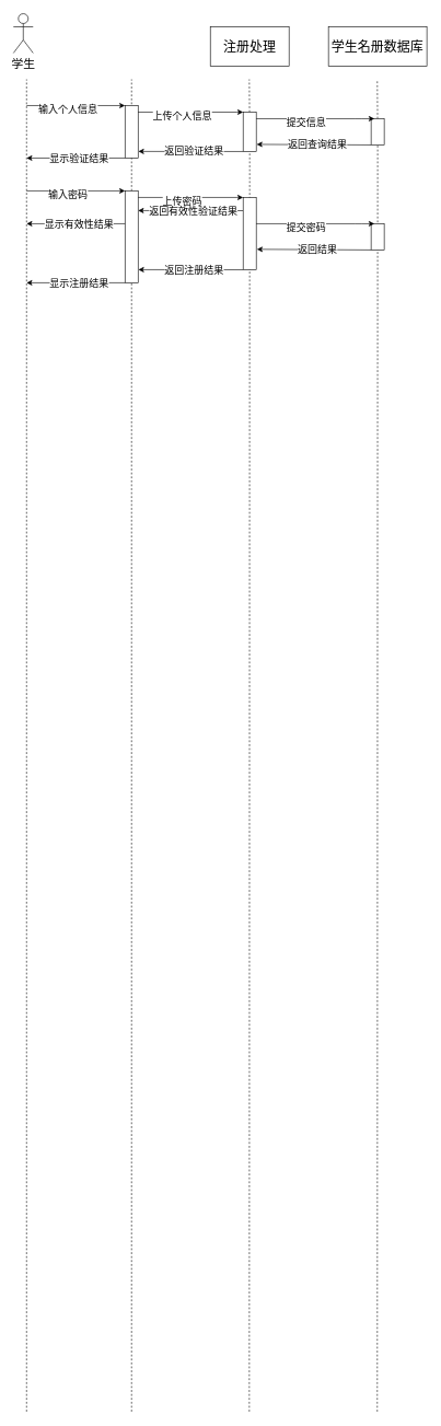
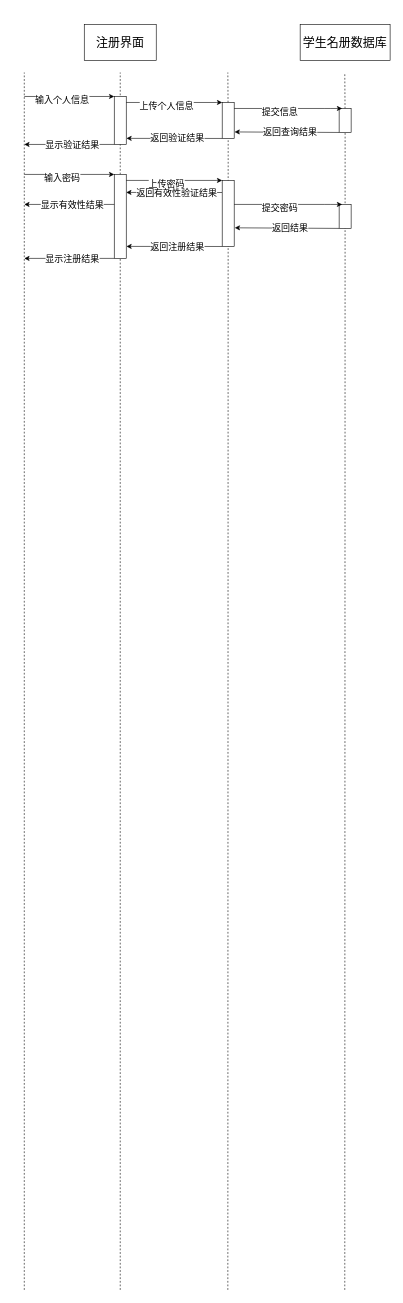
  <mxCell id="0" />
  <mxCell id="1" parent="0" />
  <mxCell id="2" value="" style="endArrow=none;html=1;rounded=0;dashed=1;" edge="1" parent="1"><mxGeometry width="50" height="50" relative="1" as="geometry"><mxPoint x="40" y="2150" as="sourcePoint" /><mxPoint x="40" y="120" as="targetPoint" /></mxGeometry></mxCell>
- <mxCell id="3" value="学生" style="shape=umlActor;verticalLabelPosition=bottom;verticalAlign=top;html=1;outlineConnect=0;fontSize=18;" vertex="1" parent="1"><mxGeometry x="20" y="20" width="30" height="60" as="geometry" /></mxCell>
  <mxCell id="4" value="" style="endArrow=none;html=1;rounded=0;dashed=1;" edge="1" parent="1"><mxGeometry width="50" height="50" relative="1" as="geometry"><mxPoint x="200" y="2150" as="sourcePoint" /><mxPoint x="200" y="120" as="targetPoint" /></mxGeometry></mxCell>
- <mxCell id="6" value="&lt;font style=&quot;font-size: 20px;&quot;&gt;注册处理&lt;/font&gt;" style="rounded=0;whiteSpace=wrap;html=1;" vertex="1" parent="1"><mxGeometry x="320" y="40" width="120" height="60" as="geometry" /></mxCell>
+ <mxCell id="5" value="&lt;font style=&quot;font-size: 20px;&quot;&gt;注册界面&lt;/font&gt;" style="rounded=0;whiteSpace=wrap;html=1;" vertex="1" parent="1"><mxGeometry x="140" y="40" width="120" height="60" as="geometry" /></mxCell>
  <mxCell id="7" value="" style="endArrow=none;html=1;rounded=0;dashed=1;" edge="1" parent="1" source="16"><mxGeometry width="50" height="50" relative="1" as="geometry"><mxPoint x="379.41" y="2150" as="sourcePoint" /><mxPoint x="379.41" y="120" as="targetPoint" /></mxGeometry></mxCell>
  <mxCell id="8" value="&lt;font style=&quot;font-size: 20px;&quot;&gt;学生名册数据库&lt;/font&gt;" style="rounded=0;whiteSpace=wrap;html=1;" vertex="1" parent="1"><mxGeometry x="500" y="40" width="150" height="60" as="geometry" /></mxCell>
  <mxCell id="9" value="" style="endArrow=none;html=1;rounded=0;dashed=1;" edge="1" parent="1" source="18"><mxGeometry width="50" height="50" relative="1" as="geometry"><mxPoint x="574.41" y="2150" as="sourcePoint" /><mxPoint x="574.41" y="120" as="targetPoint" /></mxGeometry></mxCell>
  <mxCell id="10" value="" style="rounded=0;whiteSpace=wrap;html=1;" vertex="1" parent="1"><mxGeometry x="190" y="160" width="20" height="80" as="geometry" /></mxCell>
  <mxCell id="11" value="" style="endArrow=classic;html=1;rounded=0;" edge="1" parent="1"><mxGeometry width="50" height="50" relative="1" as="geometry"><mxPoint x="40" y="160" as="sourcePoint" /><mxPoint x="190" y="160" as="targetPoint" /><Array as="points"><mxPoint x="190" y="160" /></Array></mxGeometry></mxCell>
  <mxCell id="12" value="&lt;font style=&quot;font-size: 15px;&quot;&gt;输入个人信息&lt;/font&gt;" style="edgeLabel;html=1;align=center;verticalAlign=middle;resizable=0;points=[];" vertex="1" connectable="0" parent="11"><mxGeometry x="-0.169" y="-4" relative="1" as="geometry"><mxPoint as="offset" /></mxGeometry></mxCell>
  <mxCell id="13" value="" style="endArrow=classic;html=1;rounded=0;entryX=0;entryY=0;entryDx=0;entryDy=0;" edge="1" parent="1" target="16"><mxGeometry width="50" height="50" relative="1" as="geometry"><mxPoint x="210" y="170" as="sourcePoint" /><mxPoint x="360" y="170" as="targetPoint" /><Array as="points"><mxPoint x="360" y="170" /><mxPoint x="370" y="170" /></Array></mxGeometry></mxCell>
  <mxCell id="14" value="&lt;font style=&quot;font-size: 15px;&quot;&gt;上传个人信息&lt;/font&gt;" style="edgeLabel;html=1;align=center;verticalAlign=middle;resizable=0;points=[];" vertex="1" connectable="0" parent="13"><mxGeometry x="-0.169" y="-4" relative="1" as="geometry"><mxPoint as="offset" /></mxGeometry></mxCell>
  <mxCell id="15" value="" style="endArrow=none;html=1;rounded=0;dashed=1;" edge="1" parent="1" target="16"><mxGeometry width="50" height="50" relative="1" as="geometry"><mxPoint x="379.41" y="2150" as="sourcePoint" /><mxPoint x="379.41" y="120" as="targetPoint" /></mxGeometry></mxCell>
  <mxCell id="16" value="" style="rounded=0;whiteSpace=wrap;html=1;" vertex="1" parent="1"><mxGeometry x="370" y="170" width="20" height="60" as="geometry" /></mxCell>
  <mxCell id="17" value="" style="endArrow=none;html=1;rounded=0;dashed=1;" edge="1" parent="1" target="18"><mxGeometry width="50" height="50" relative="1" as="geometry"><mxPoint x="574.41" y="2150" as="sourcePoint" /><mxPoint x="574.41" y="120" as="targetPoint" /></mxGeometry></mxCell>
  <mxCell id="18" value="" style="rounded=0;whiteSpace=wrap;html=1;" vertex="1" parent="1"><mxGeometry x="565" y="180" width="20" height="40" as="geometry" /></mxCell>
  <mxCell id="19" value="" style="endArrow=classic;html=1;rounded=0;" edge="1" parent="1"><mxGeometry width="50" height="50" relative="1" as="geometry"><mxPoint x="390" y="180" as="sourcePoint" /><mxPoint x="570" y="180" as="targetPoint" /><Array as="points"><mxPoint x="540" y="180" /><mxPoint x="550" y="180" /><mxPoint x="570" y="180" /></Array></mxGeometry></mxCell>
  <mxCell id="20" value="&lt;font style=&quot;font-size: 15px;&quot;&gt;提交信息&lt;/font&gt;" style="edgeLabel;html=1;align=center;verticalAlign=middle;resizable=0;points=[];" vertex="1" connectable="0" parent="19"><mxGeometry x="-0.169" y="-4" relative="1" as="geometry"><mxPoint as="offset" /></mxGeometry></mxCell>
  <mxCell id="21" value="" style="endArrow=classic;html=1;rounded=0;exitX=0;exitY=1;exitDx=0;exitDy=0;entryX=1.033;entryY=0.819;entryDx=0;entryDy=0;entryPerimeter=0;" edge="1" parent="1" source="18" target="16"><mxGeometry width="50" height="50" relative="1" as="geometry"><mxPoint x="420" y="270" as="sourcePoint" /><mxPoint x="470" y="220" as="targetPoint" /></mxGeometry></mxCell>
  <mxCell id="22" value="&lt;font style=&quot;font-size: 15px;&quot;&gt;返回查询结果&lt;/font&gt;" style="edgeLabel;html=1;align=center;verticalAlign=middle;resizable=0;points=[];" vertex="1" connectable="0" parent="21"><mxGeometry x="-0.048" y="-1" relative="1" as="geometry"><mxPoint as="offset" /></mxGeometry></mxCell>
  <mxCell id="23" value="" style="endArrow=classic;html=1;rounded=0;entryX=1.033;entryY=0.819;entryDx=0;entryDy=0;entryPerimeter=0;" edge="1" parent="1"><mxGeometry width="50" height="50" relative="1" as="geometry"><mxPoint x="370" y="230" as="sourcePoint" /><mxPoint x="210.34" y="229.86" as="targetPoint" /></mxGeometry></mxCell>
  <mxCell id="24" value="&lt;font style=&quot;font-size: 15px;&quot;&gt;返回验证结果&lt;/font&gt;" style="edgeLabel;html=1;align=center;verticalAlign=middle;resizable=0;points=[];" vertex="1" connectable="0" parent="23"><mxGeometry x="-0.048" y="-1" relative="1" as="geometry"><mxPoint as="offset" /></mxGeometry></mxCell>
  <mxCell id="25" value="" style="endArrow=classic;html=1;rounded=0;entryX=1.033;entryY=0.819;entryDx=0;entryDy=0;entryPerimeter=0;" edge="1" parent="1"><mxGeometry width="50" height="50" relative="1" as="geometry"><mxPoint x="190" y="240" as="sourcePoint" /><mxPoint x="40" y="240" as="targetPoint" /></mxGeometry></mxCell>
  <mxCell id="26" value="&lt;font style=&quot;font-size: 15px;&quot;&gt;显示验证结果&lt;/font&gt;" style="edgeLabel;html=1;align=center;verticalAlign=middle;resizable=0;points=[];" vertex="1" connectable="0" parent="25"><mxGeometry x="-0.048" y="-1" relative="1" as="geometry"><mxPoint as="offset" /></mxGeometry></mxCell>
  <mxCell id="27" value="" style="rounded=0;whiteSpace=wrap;html=1;" vertex="1" parent="1"><mxGeometry x="190" y="290" width="20" height="140" as="geometry" /></mxCell>
  <mxCell id="28" value="" style="endArrow=classic;html=1;rounded=0;" edge="1" parent="1"><mxGeometry width="50" height="50" relative="1" as="geometry"><mxPoint x="40" y="290" as="sourcePoint" /><mxPoint x="190" y="290" as="targetPoint" /><Array as="points"><mxPoint x="190" y="290" /></Array></mxGeometry></mxCell>
  <mxCell id="29" value="&lt;font style=&quot;font-size: 15px;&quot;&gt;输入密码&lt;/font&gt;" style="edgeLabel;html=1;align=center;verticalAlign=middle;resizable=0;points=[];" vertex="1" connectable="0" parent="28"><mxGeometry x="-0.169" y="-4" relative="1" as="geometry"><mxPoint as="offset" /></mxGeometry></mxCell>
  <mxCell id="30" value="" style="endArrow=classic;html=1;rounded=0;entryX=0;entryY=0;entryDx=0;entryDy=0;" edge="1" target="32" parent="1"><mxGeometry width="50" height="50" relative="1" as="geometry"><mxPoint x="210" y="300" as="sourcePoint" /><mxPoint x="360" y="300" as="targetPoint" /><Array as="points"><mxPoint x="360" y="300" /><mxPoint x="370" y="300" /></Array></mxGeometry></mxCell>
  <mxCell id="31" value="&lt;font style=&quot;font-size: 15px;&quot;&gt;上传密码&lt;/font&gt;" style="edgeLabel;html=1;align=center;verticalAlign=middle;resizable=0;points=[];" vertex="1" connectable="0" parent="30"><mxGeometry x="-0.169" y="-4" relative="1" as="geometry"><mxPoint as="offset" /></mxGeometry></mxCell>
  <mxCell id="32" value="" style="rounded=0;whiteSpace=wrap;html=1;" vertex="1" parent="1"><mxGeometry x="370" y="300" width="20" height="110" as="geometry" /></mxCell>
  <mxCell id="33" value="" style="endArrow=classic;html=1;rounded=0;entryX=1.033;entryY=0.819;entryDx=0;entryDy=0;entryPerimeter=0;" edge="1" parent="1"><mxGeometry width="50" height="50" relative="1" as="geometry"><mxPoint x="370" y="410.14" as="sourcePoint" /><mxPoint x="210.34" y="410" as="targetPoint" /></mxGeometry></mxCell>
  <mxCell id="34" value="&lt;font style=&quot;font-size: 15px;&quot;&gt;返回注册结果&lt;/font&gt;" style="edgeLabel;html=1;align=center;verticalAlign=middle;resizable=0;points=[];" vertex="1" connectable="0" parent="33"><mxGeometry x="-0.048" y="-1" relative="1" as="geometry"><mxPoint y="1" as="offset" /></mxGeometry></mxCell>
  <mxCell id="35" value="" style="endArrow=classic;html=1;rounded=0;entryX=1.033;entryY=0.819;entryDx=0;entryDy=0;entryPerimeter=0;" edge="1" parent="1"><mxGeometry width="50" height="50" relative="1" as="geometry"><mxPoint x="190" y="430" as="sourcePoint" /><mxPoint x="40" y="430" as="targetPoint" /></mxGeometry></mxCell>
  <mxCell id="36" value="&lt;font style=&quot;font-size: 15px;&quot;&gt;显示注册结果&lt;/font&gt;" style="edgeLabel;html=1;align=center;verticalAlign=middle;resizable=0;points=[];" vertex="1" connectable="0" parent="35"><mxGeometry x="-0.048" y="-1" relative="1" as="geometry"><mxPoint as="offset" /></mxGeometry></mxCell>
  <mxCell id="37" value="" style="endArrow=classic;html=1;rounded=0;entryX=1.033;entryY=0.819;entryDx=0;entryDy=0;entryPerimeter=0;" edge="1" parent="1"><mxGeometry width="50" height="50" relative="1" as="geometry"><mxPoint x="369.66" y="320.14" as="sourcePoint" /><mxPoint x="210" y="320" as="targetPoint" /></mxGeometry></mxCell>
  <mxCell id="38" value="&lt;font style=&quot;font-size: 15px;&quot;&gt;返回有效性验证结果&lt;/font&gt;" style="edgeLabel;html=1;align=center;verticalAlign=middle;resizable=0;points=[];" vertex="1" connectable="0" parent="37"><mxGeometry x="-0.048" y="-1" relative="1" as="geometry"><mxPoint y="1" as="offset" /></mxGeometry></mxCell>
  <mxCell id="39" value="" style="rounded=0;whiteSpace=wrap;html=1;" vertex="1" parent="1"><mxGeometry x="565" y="340" width="20" height="40" as="geometry" /></mxCell>
  <mxCell id="40" value="" style="endArrow=classic;html=1;rounded=0;" edge="1" parent="1"><mxGeometry width="50" height="50" relative="1" as="geometry"><mxPoint x="390" y="340" as="sourcePoint" /><mxPoint x="570" y="340" as="targetPoint" /><Array as="points"><mxPoint x="540" y="340" /><mxPoint x="550" y="340" /><mxPoint x="570" y="340" /></Array></mxGeometry></mxCell>
  <mxCell id="41" value="&lt;font style=&quot;font-size: 15px;&quot;&gt;提交密码&lt;/font&gt;" style="edgeLabel;html=1;align=center;verticalAlign=middle;resizable=0;points=[];" vertex="1" connectable="0" parent="40"><mxGeometry x="-0.169" y="-4" relative="1" as="geometry"><mxPoint as="offset" /></mxGeometry></mxCell>
  <mxCell id="42" value="" style="endArrow=classic;html=1;rounded=0;exitX=0;exitY=1;exitDx=0;exitDy=0;entryX=1.033;entryY=0.819;entryDx=0;entryDy=0;entryPerimeter=0;" edge="1" source="39" parent="1"><mxGeometry width="50" height="50" relative="1" as="geometry"><mxPoint x="420" y="430" as="sourcePoint" /><mxPoint x="391" y="379" as="targetPoint" /></mxGeometry></mxCell>
  <mxCell id="43" value="&lt;font style=&quot;font-size: 15px;&quot;&gt;返回结果&lt;/font&gt;" style="edgeLabel;html=1;align=center;verticalAlign=middle;resizable=0;points=[];" vertex="1" connectable="0" parent="42"><mxGeometry x="-0.048" y="-1" relative="1" as="geometry"><mxPoint as="offset" /></mxGeometry></mxCell>
  <mxCell id="44" value="" style="endArrow=classic;html=1;rounded=0;entryX=1.033;entryY=0.819;entryDx=0;entryDy=0;entryPerimeter=0;" edge="1" parent="1"><mxGeometry width="50" height="50" relative="1" as="geometry"><mxPoint x="190" y="340" as="sourcePoint" /><mxPoint x="40" y="340" as="targetPoint" /></mxGeometry></mxCell>
  <mxCell id="45" value="&lt;font style=&quot;font-size: 15px;&quot;&gt;显示有效性结果&lt;/font&gt;" style="edgeLabel;html=1;align=center;verticalAlign=middle;resizable=0;points=[];" vertex="1" connectable="0" parent="44"><mxGeometry x="-0.048" y="-1" relative="1" as="geometry"><mxPoint as="offset" /></mxGeometry></mxCell>
